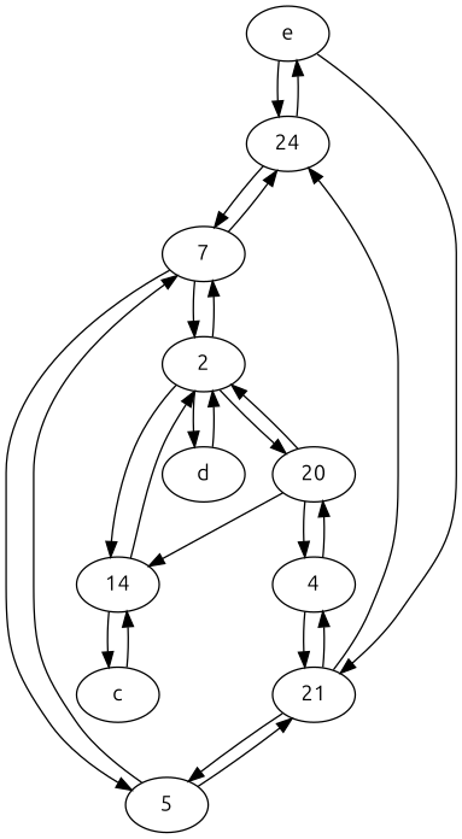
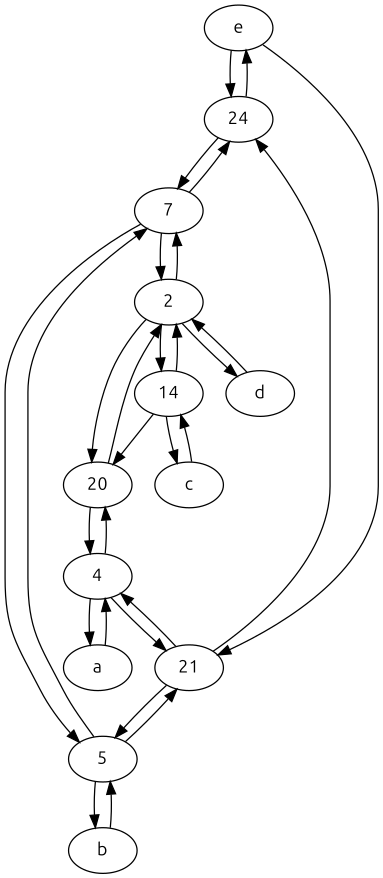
  digraph {
    fontname=Ubuntu
    node [fontname=Ubuntu]
    edge [fontname=Ubuntu]
    e
    24
    21
    7
    n5 [label=5]
    2
    4
+   a
    n9 [label=20]
    14
+   b
    c
    d
    e -> 24
    e -> 21
    24 -> e
    24 -> 7
    21 -> 24
    21 -> n5
    21 -> 4
    7 -> 24
    7 -> n5
    7 -> 2
    n5 -> 21
    n5 -> 7
+   n5 -> b
    2 -> 7
    2 -> n9
    2 -> 14
    2 -> d
    4 -> 21
+   4 -> a
    4 -> n9
+   a -> 4
    n9 -> 2
    n9 -> 4
-   n9 -> 14
+   14 -> n9
    14 -> 2
    14 -> c
+   b -> n5
    c -> 14
    d -> 2
  }
